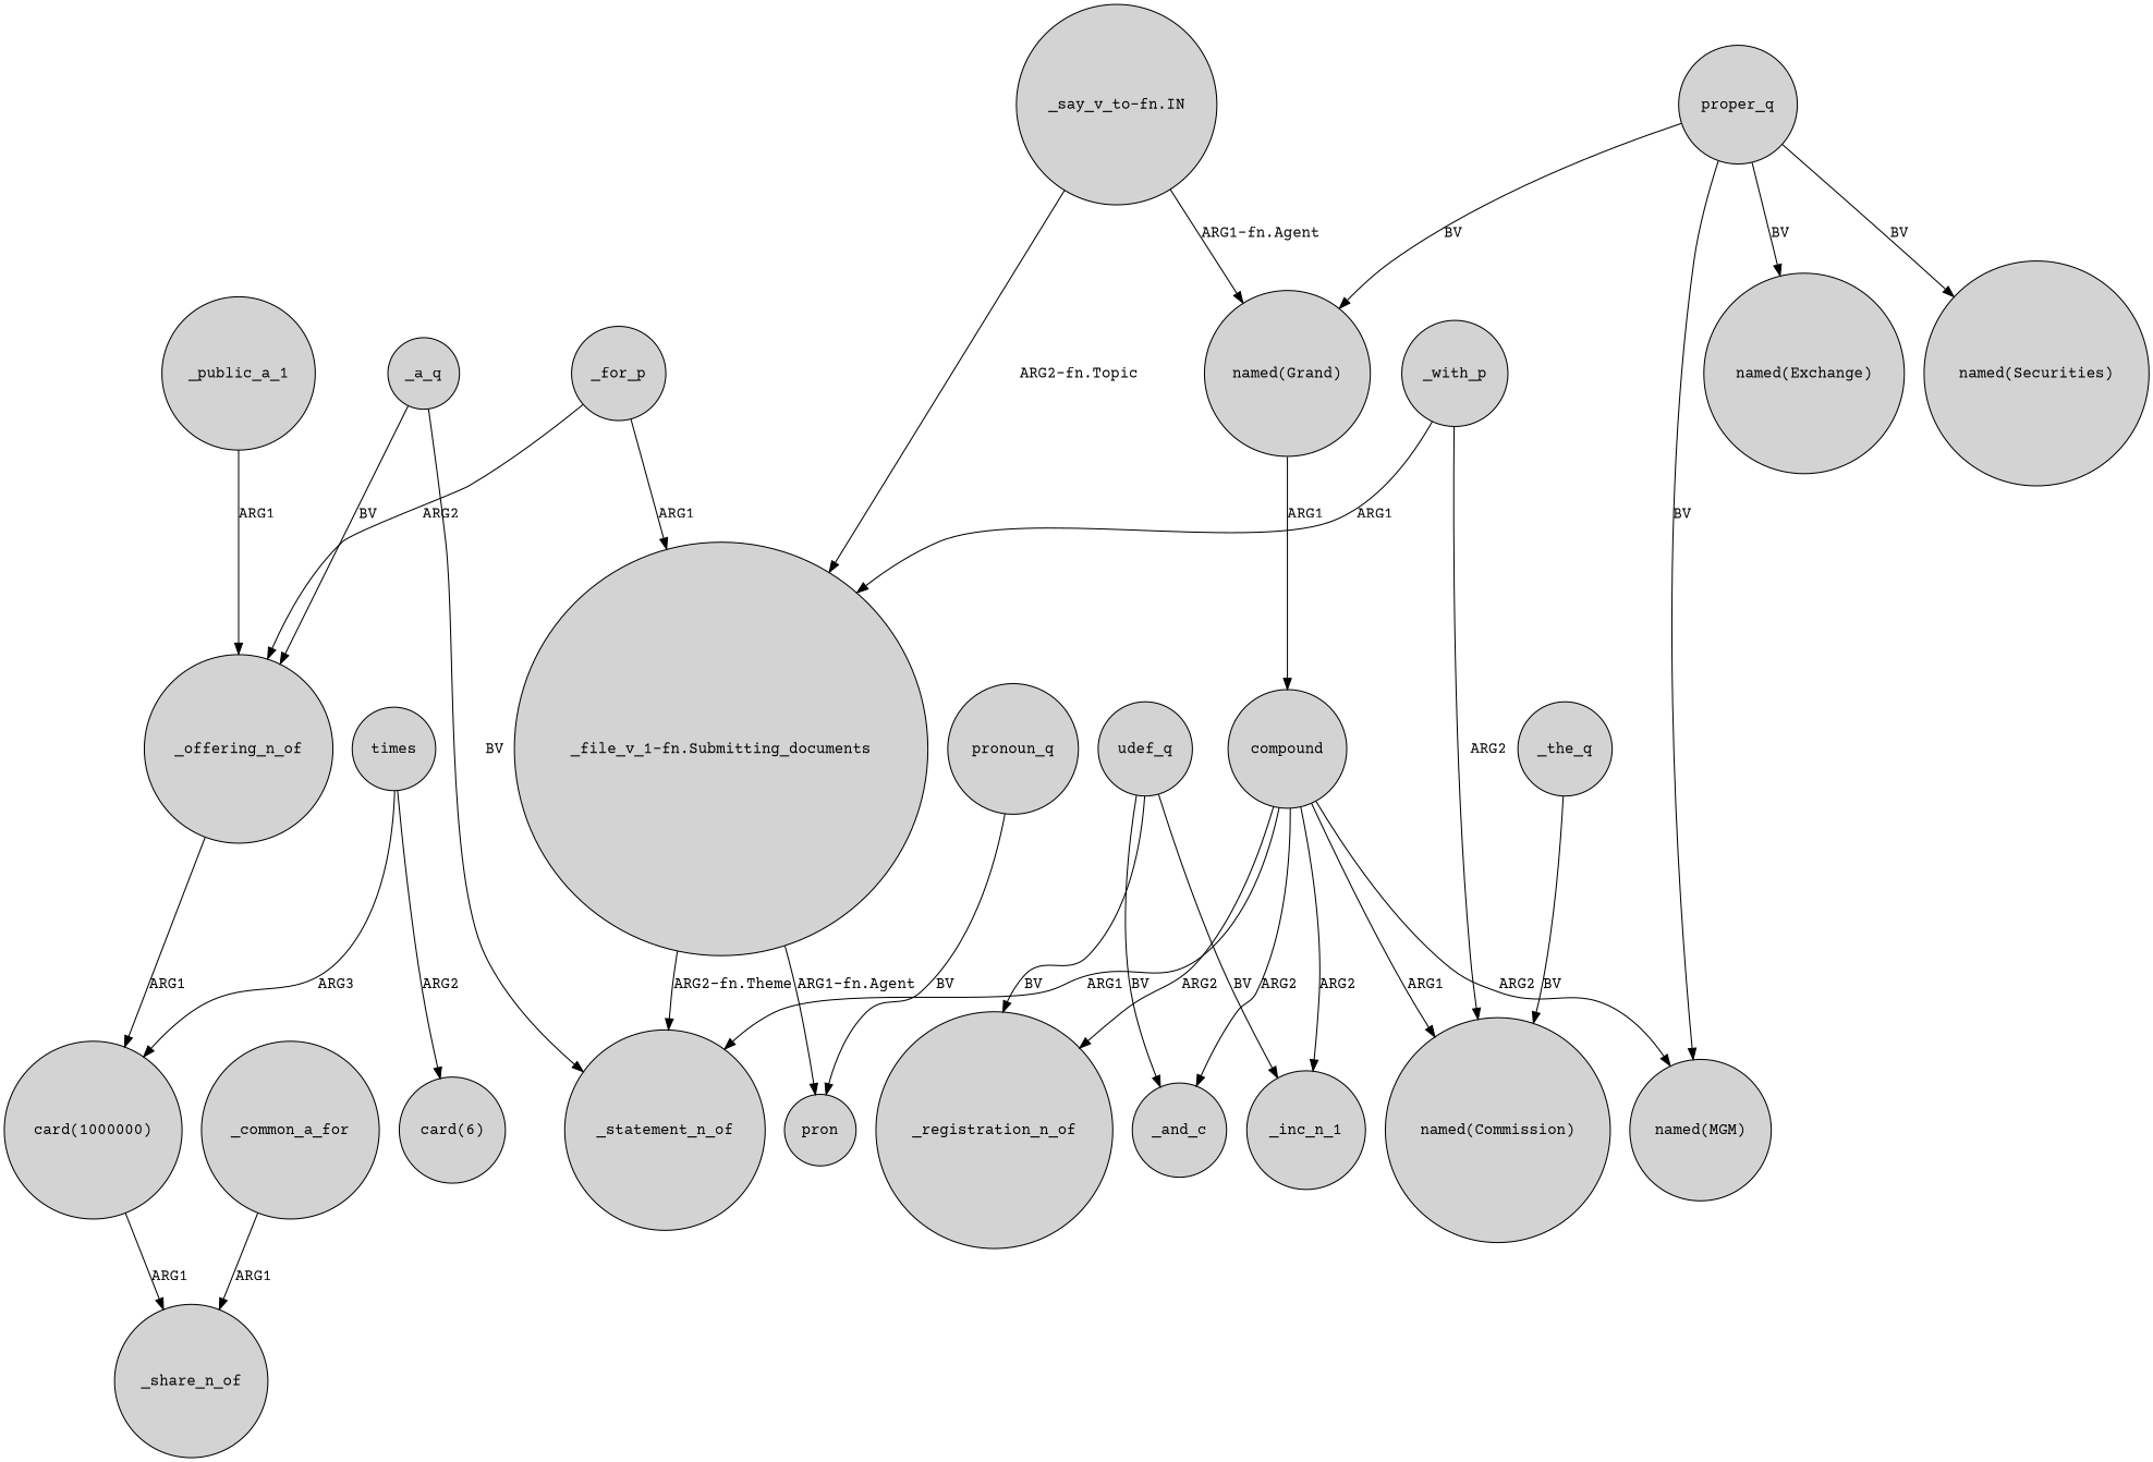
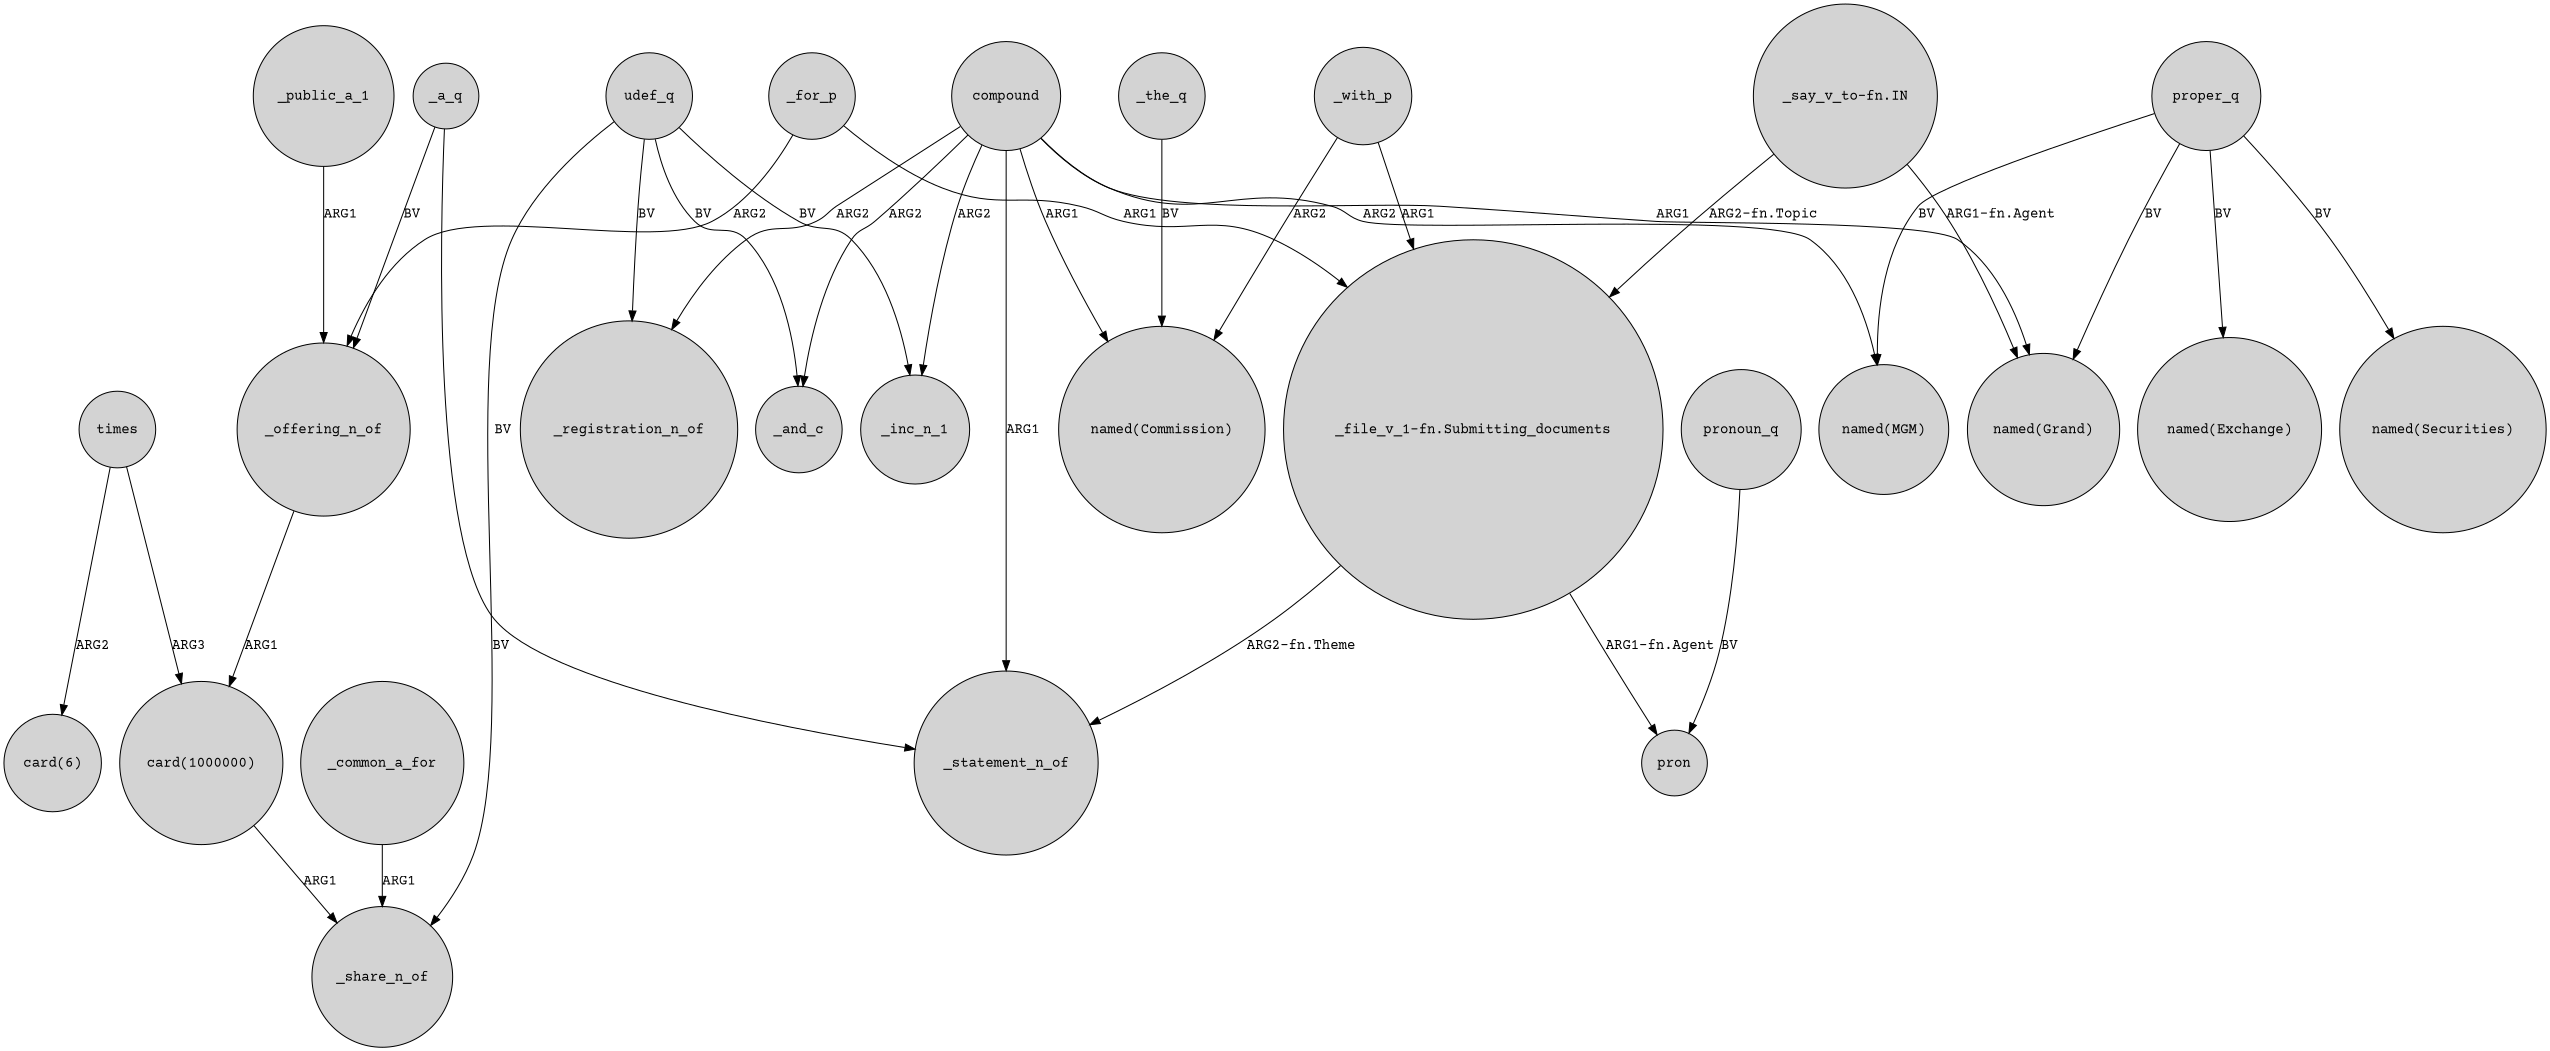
  digraph {
    fontname="Courier Prime"
    node [fontname="Courier Prime" shape=circle style=filled]
    edge [fontname="Courier Prime"]
    _public_a_1
    _offering_n_of
    "card(1000000)"
    udef_q
    _share_n_of
    _inc_n_1
    _registration_n_of
    _and_c
    compound
    "named(Commission)"
    "named(Grand)"
    _statement_n_of
    "named(MGM)"
    proper_q
    "named(Exchange)"
    "named(Securities)"
    _for_p
    "_file_v_1-fn.Submitting_documents"
    pron
    _a_q
    times
    "card(6)"
    _with_p
    "_say_v_to-fn.IN"
    pronoun_q
    _common_a_for
    _the_q
    _public_a_1 -> _offering_n_of [label=ARG1]
    _offering_n_of -> "card(1000000)" [label=ARG1]
    "card(1000000)" -> _share_n_of [label=ARG1]
+   udef_q -> _share_n_of [label=BV]
    udef_q -> _inc_n_1 [label=BV]
    udef_q -> _registration_n_of [label=BV]
    udef_q -> _and_c [label=BV]
    compound -> _inc_n_1 [label=ARG2]
    compound -> _registration_n_of [label=ARG2]
    compound -> _and_c [label=ARG2]
    compound -> "named(Commission)" [label=ARG1]
-   "named(Grand)" -> compound [label=ARG1]
+   compound -> "named(Grand)" [label=ARG1]
    compound -> _statement_n_of [label=ARG1]
    compound -> "named(MGM)" [label=ARG2]
    proper_q -> "named(Grand)" [label=BV]
    proper_q -> "named(MGM)" [label=BV]
    proper_q -> "named(Exchange)" [label=BV]
    proper_q -> "named(Securities)" [label=BV]
    _for_p -> _offering_n_of [label=ARG2]
    _for_p -> "_file_v_1-fn.Submitting_documents" [label=ARG1]
    "_file_v_1-fn.Submitting_documents" -> _statement_n_of [label="ARG2-fn.Theme"]
    "_file_v_1-fn.Submitting_documents" -> pron [label="ARG1-fn.Agent"]
    _a_q -> _offering_n_of [label=BV]
    _a_q -> _statement_n_of [label=BV]
    times -> "card(1000000)" [label=ARG3]
    times -> "card(6)" [label=ARG2]
    _with_p -> "named(Commission)" [label=ARG2]
    _with_p -> "_file_v_1-fn.Submitting_documents" [label=ARG1]
    "_say_v_to-fn.IN" -> "named(Grand)" [label="ARG1-fn.Agent"]
    "_say_v_to-fn.IN" -> "_file_v_1-fn.Submitting_documents" [label="ARG2-fn.Topic"]
    pronoun_q -> pron [label=BV]
    _common_a_for -> _share_n_of [label=ARG1]
    _the_q -> "named(Commission)" [label=BV]
  }
